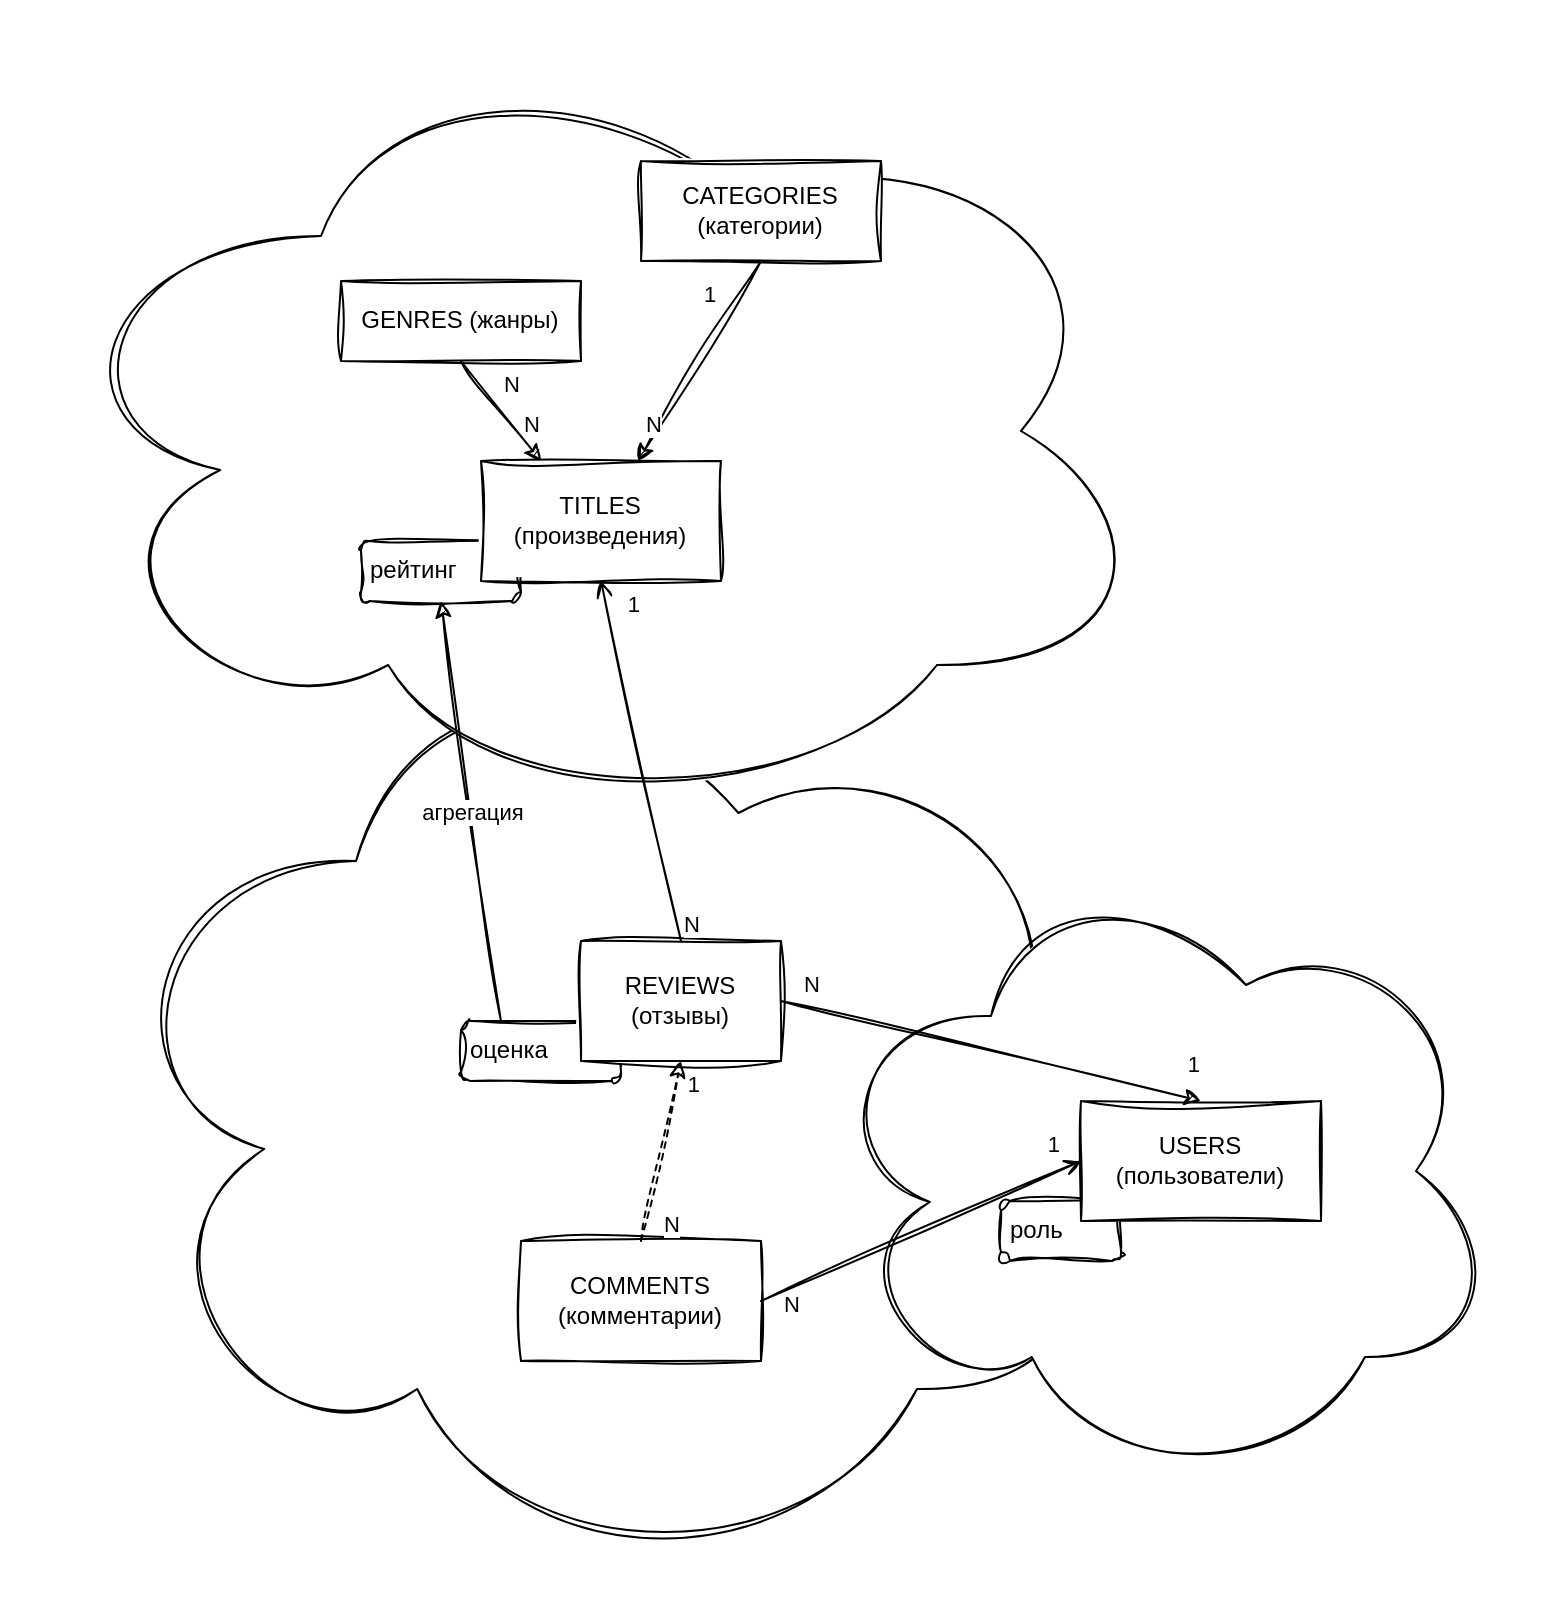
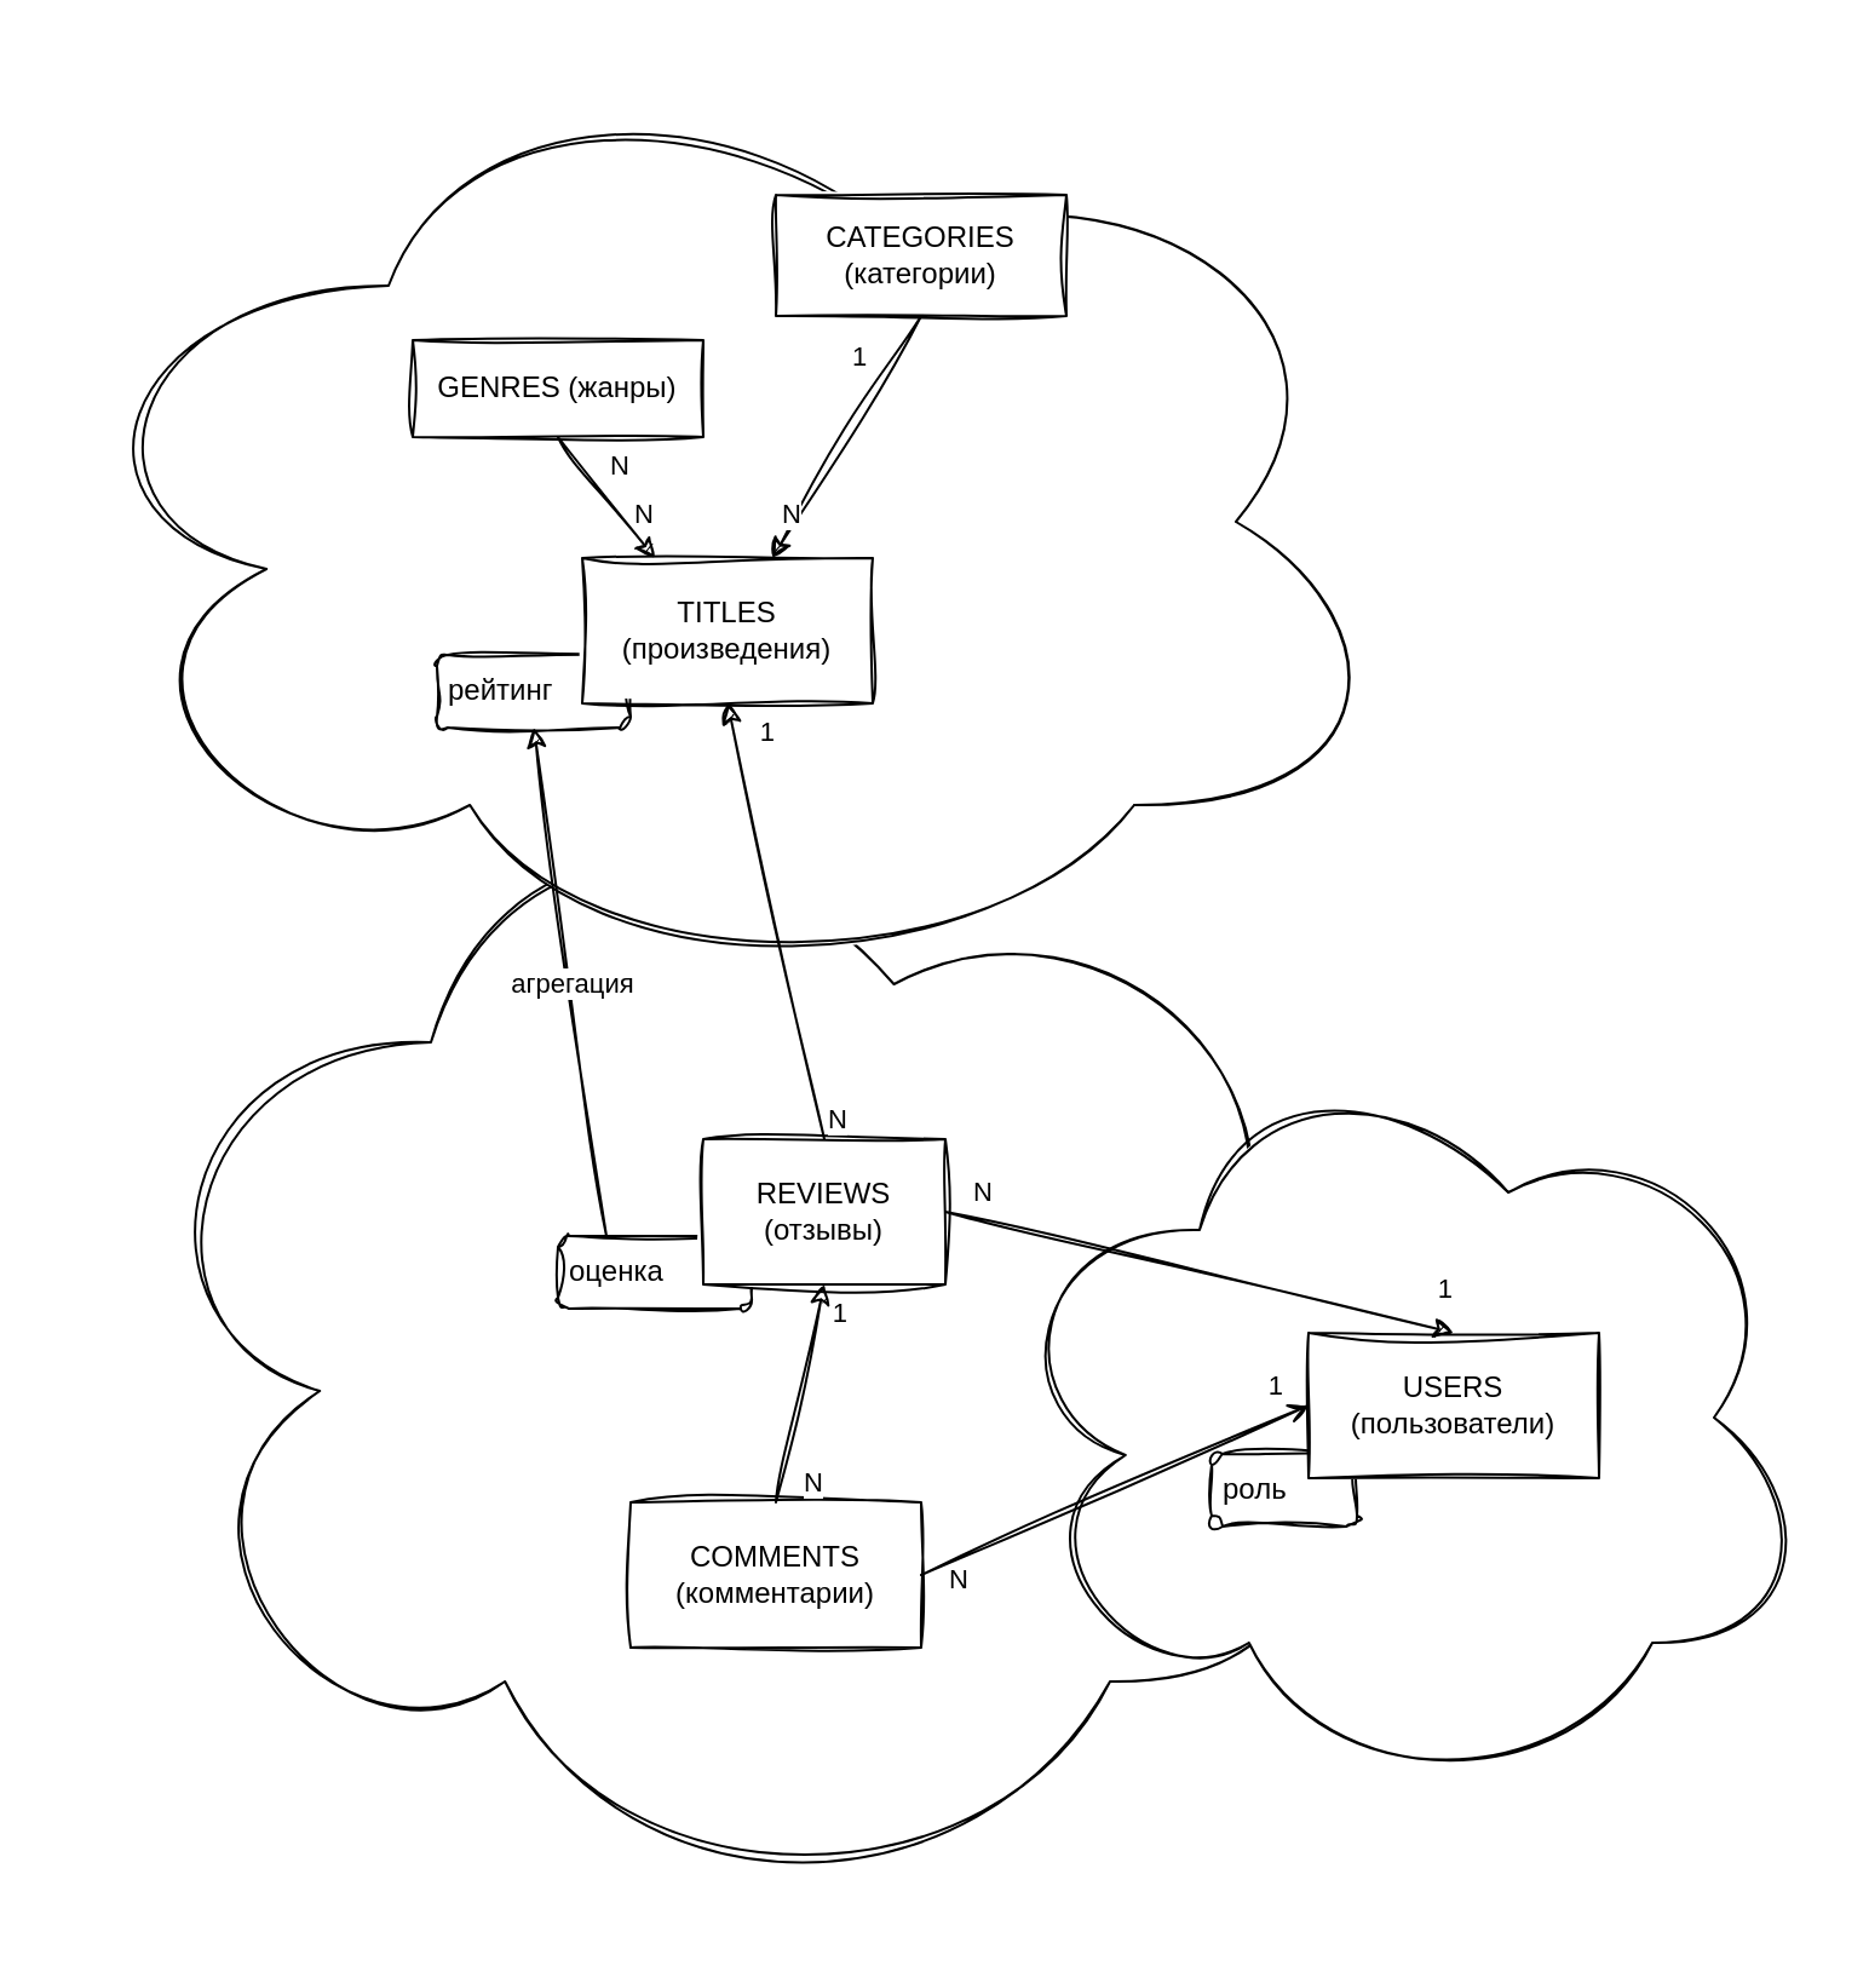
  <mxCell id="0" />
  <mxCell id="1" parent="0" />
  <mxCell id="2" value="" style="ellipse;shape=cloud;whiteSpace=wrap;html=1;sketch=1;curveFitting=1;jiggle=2;" vertex="1" parent="1"><mxGeometry x="50" y="310" width="510" height="480" as="geometry" /></mxCell>
  <mxCell id="3" value="" style="ellipse;shape=cloud;whiteSpace=wrap;html=1;sketch=1;curveFitting=1;jiggle=2;" vertex="1" parent="1"><mxGeometry x="20" width="560" height="390" as="geometry" y="20" /></mxCell>
  <mxCell id="4" value="" style="group" vertex="1" connectable="0" parent="1"><mxGeometry x="180" y="230" width="180" height="70" as="geometry" /></mxCell>
  <mxCell id="5" value="&lt;div align=&quot;left&quot;&gt;рейтинг&lt;/div&gt;" style="rounded=1;whiteSpace=wrap;html=1;sketch=1;curveFitting=1;jiggle=2;align=left;spacingLeft=3;" vertex="1" parent="4"><mxGeometry y="40" width="80" height="30" as="geometry" /></mxCell>
  <mxCell id="6" value="TITLES (произведения)" style="rounded=0;whiteSpace=wrap;html=1;sketch=1;curveFitting=1;jiggle=2;" vertex="1" parent="4"><mxGeometry x="60" width="120" height="60" as="geometry" /></mxCell>
  <mxCell id="7" value="" style="group" vertex="1" connectable="0" parent="1"><mxGeometry x="230" y="470" width="180" height="70" as="geometry" /></mxCell>
  <mxCell id="8" value="оценка" style="rounded=1;whiteSpace=wrap;html=1;sketch=1;curveFitting=1;jiggle=2;align=left;spacingLeft=3;" vertex="1" parent="7"><mxGeometry y="40" width="80" height="30" as="geometry" /></mxCell>
  <mxCell id="9" value="REVIEWS (отзывы)" style="rounded=0;whiteSpace=wrap;html=1;sketch=1;curveFitting=1;jiggle=2;" vertex="1" parent="7"><mxGeometry x="60" width="100" height="60" as="geometry" /></mxCell>
  <mxCell id="10" value="GENRES (жанры)" style="rounded=0;whiteSpace=wrap;html=1;sketch=1;curveFitting=1;jiggle=2;" vertex="1" parent="1"><mxGeometry x="170" y="140" width="120" height="40" as="geometry" /></mxCell>
  <mxCell id="11" value="CATEGORIES (категории)" style="rounded=0;whiteSpace=wrap;html=1;sketch=1;curveFitting=1;jiggle=2;" vertex="1" parent="1"><mxGeometry x="320" y="80" width="120" height="50" as="geometry" /></mxCell>
  <mxCell id="12" value="" style="endArrow=classic;html=1;rounded=0;exitX=0.5;exitY=1;exitDx=0;exitDy=0;entryX=0.25;entryY=0;entryDx=0;entryDy=0;sketch=1;curveFitting=1;jiggle=2;" edge="1" parent="1" source="10" target="6"><mxGeometry relative="1" as="geometry"><mxPoint x="610" y="350" as="sourcePoint" /><mxPoint x="530" y="440" as="targetPoint" /></mxGeometry></mxCell>
  <mxCell id="13" value="&lt;div style=&quot;font-size: 11px;&quot;&gt;N&lt;/div&gt;" style="edgeLabel;resizable=0;html=1;align=left;verticalAlign=bottom;fontSize=11;" connectable="0" vertex="1" parent="12"><mxGeometry x="-1" relative="1" as="geometry"><mxPoint x="20" y="20" as="offset" /></mxGeometry></mxCell>
  <mxCell id="14" value="N" style="edgeLabel;resizable=0;html=1;align=right;verticalAlign=bottom;" connectable="0" vertex="1" parent="12"><mxGeometry x="1" relative="1" as="geometry"><mxPoint y="-10" as="offset" /></mxGeometry></mxCell>
  <mxCell id="15" value="" style="endArrow=classic;html=1;rounded=0;exitX=0.5;exitY=1;exitDx=0;exitDy=0;sketch=1;curveFitting=1;jiggle=2;" edge="1" parent="1" source="11" target="6"><mxGeometry relative="1" as="geometry"><mxPoint x="370" y="440" as="sourcePoint" /><mxPoint x="530" y="440" as="targetPoint" /></mxGeometry></mxCell>
  <mxCell id="16" value="1" style="edgeLabel;resizable=0;html=1;align=left;verticalAlign=bottom;" connectable="0" vertex="1" parent="15"><mxGeometry x="-1" relative="1" as="geometry"><mxPoint x="-30" y="25" as="offset" /></mxGeometry></mxCell>
  <mxCell id="17" value="N" style="edgeLabel;resizable=0;html=1;align=right;verticalAlign=bottom;" connectable="0" vertex="1" parent="15"><mxGeometry x="1" relative="1" as="geometry"><mxPoint x="12" y="-10" as="offset" /></mxGeometry></mxCell>
  <mxCell id="18" value="COMMENTS (комментарии)" style="rounded=0;whiteSpace=wrap;html=1;sketch=1;curveFitting=1;jiggle=2;" vertex="1" parent="1"><mxGeometry x="260" y="620" width="120" height="60" as="geometry" /></mxCell>
- <mxCell id="19" value="" style="endArrow=classic;html=1;rounded=0;exitX=0.5;exitY=0;exitDx=0;exitDy=0;entryX=0.5;entryY=1;entryDx=0;entryDy=0;sketch=1;curveFitting=1;jiggle=2;dashed=1;" edge="1" parent="1" source="18" target="9"><mxGeometry relative="1" as="geometry"><mxPoint x="370" y="440" as="sourcePoint" /><mxPoint x="530" y="440" as="targetPoint" /></mxGeometry></mxCell>
+ <mxCell id="19" value="" style="endArrow=classic;html=1;rounded=0;exitX=0.5;exitY=0;exitDx=0;exitDy=0;entryX=0.5;entryY=1;entryDx=0;entryDy=0;sketch=1;curveFitting=1;jiggle=2;" edge="1" parent="1" source="18" target="9"><mxGeometry relative="1" as="geometry"><mxPoint x="370" y="440" as="sourcePoint" /><mxPoint x="530" y="440" as="targetPoint" /></mxGeometry></mxCell>
  <mxCell id="20" value="N" style="edgeLabel;resizable=0;html=1;align=left;verticalAlign=bottom;" connectable="0" vertex="1" parent="19"><mxGeometry x="-1" relative="1" as="geometry"><mxPoint x="10" as="offset" /></mxGeometry></mxCell>
  <mxCell id="21" value="1" style="edgeLabel;resizable=0;html=1;align=right;verticalAlign=bottom;" connectable="0" vertex="1" parent="19"><mxGeometry x="1" relative="1" as="geometry"><mxPoint x="10" y="20" as="offset" /></mxGeometry></mxCell>
  <mxCell id="22" value="" style="endArrow=classic;html=1;rounded=0;exitX=0.25;exitY=0;exitDx=0;exitDy=0;entryX=0.5;entryY=1;entryDx=0;entryDy=0;sketch=1;curveFitting=1;jiggle=2;" edge="1" parent="1" source="8" target="5"><mxGeometry relative="1" as="geometry"><mxPoint x="400" y="440" as="sourcePoint" /><mxPoint x="500" y="440" as="targetPoint" /></mxGeometry></mxCell>
  <mxCell id="23" value="агрегация" style="edgeLabel;resizable=0;html=1;align=center;verticalAlign=middle;" connectable="0" vertex="1" parent="22"><mxGeometry relative="1" as="geometry" /></mxCell>
- <mxCell id="24" value="" style="endArrow=open;html=1;rounded=0;exitX=0.5;exitY=0;exitDx=0;exitDy=0;entryX=0.5;entryY=1;entryDx=0;entryDy=0;sketch=1;curveFitting=1;jiggle=2;" edge="1" parent="1" source="9" target="6"><mxGeometry relative="1" as="geometry"><mxPoint x="370" y="440" as="sourcePoint" /><mxPoint x="300" y="300" as="targetPoint" /></mxGeometry></mxCell>
+ <mxCell id="24" value="" style="endArrow=classic;html=1;rounded=0;exitX=0.5;exitY=0;exitDx=0;exitDy=0;entryX=0.5;entryY=1;entryDx=0;entryDy=0;sketch=1;curveFitting=1;jiggle=2;" edge="1" parent="1" source="9" target="6"><mxGeometry relative="1" as="geometry"><mxPoint x="370" y="440" as="sourcePoint" /><mxPoint x="300" y="300" as="targetPoint" /></mxGeometry></mxCell>
  <mxCell id="25" value="N" style="edgeLabel;resizable=0;html=1;align=left;verticalAlign=bottom;" connectable="0" vertex="1" parent="24"><mxGeometry x="-1" relative="1" as="geometry" /></mxCell>
  <mxCell id="26" value="&lt;div&gt;1&lt;/div&gt;" style="edgeLabel;resizable=0;html=1;align=right;verticalAlign=bottom;" connectable="0" vertex="1" parent="24"><mxGeometry x="1" relative="1" as="geometry"><mxPoint x="20" y="20" as="offset" /></mxGeometry></mxCell>
  <mxCell id="27" value="" style="group" vertex="1" connectable="0" parent="1"><mxGeometry x="410" y="430" width="340" height="310" as="geometry" /></mxCell>
  <mxCell id="28" value="" style="ellipse;shape=cloud;whiteSpace=wrap;html=1;sketch=1;curveFitting=1;jiggle=2;" vertex="1" parent="27"><mxGeometry width="340" height="310" as="geometry" /></mxCell>
  <mxCell id="29" value="" style="group" vertex="1" connectable="0" parent="27"><mxGeometry x="70" y="120" width="180" height="80" as="geometry" /></mxCell>
  <mxCell id="30" value="роль" style="rounded=1;whiteSpace=wrap;html=1;sketch=1;curveFitting=1;jiggle=2;align=left;spacingLeft=3;" vertex="1" parent="29"><mxGeometry x="20" y="50" width="60" height="30" as="geometry" /></mxCell>
  <mxCell id="31" value="USERS (пользователи)" style="rounded=0;whiteSpace=wrap;html=1;sketch=1;curveFitting=1;jiggle=2;" vertex="1" parent="29"><mxGeometry x="60" width="120" height="60" as="geometry" /></mxCell>
  <mxCell id="32" value="" style="endArrow=open;html=1;rounded=0;exitX=1;exitY=0.5;exitDx=0;exitDy=0;entryX=0;entryY=0.5;entryDx=0;entryDy=0;sketch=1;curveFitting=1;jiggle=2;" edge="1" parent="1" source="18" target="31"><mxGeometry relative="1" as="geometry"><mxPoint x="330" y="420" as="sourcePoint" /><mxPoint x="490" y="420" as="targetPoint" /></mxGeometry></mxCell>
  <mxCell id="33" value="N" style="edgeLabel;resizable=0;html=1;align=left;verticalAlign=bottom;" connectable="0" vertex="1" parent="32"><mxGeometry x="-1" relative="1" as="geometry"><mxPoint x="10" y="10" as="offset" /></mxGeometry></mxCell>
  <mxCell id="34" value="1" style="edgeLabel;resizable=0;html=1;align=right;verticalAlign=bottom;" connectable="0" vertex="1" parent="32"><mxGeometry x="1" relative="1" as="geometry"><mxPoint x="-10" as="offset" /></mxGeometry></mxCell>
  <mxCell id="35" value="" style="endArrow=classic;html=1;rounded=0;exitX=1;exitY=0.5;exitDx=0;exitDy=0;entryX=0.5;entryY=0;entryDx=0;entryDy=0;sketch=1;curveFitting=1;jiggle=2;" edge="1" parent="1" source="9" target="31"><mxGeometry relative="1" as="geometry"><mxPoint x="330" y="420" as="sourcePoint" /><mxPoint x="490" y="420" as="targetPoint" /></mxGeometry></mxCell>
  <mxCell id="36" value="N" style="edgeLabel;resizable=0;html=1;align=left;verticalAlign=bottom;" connectable="0" vertex="1" parent="35"><mxGeometry x="-1" relative="1" as="geometry"><mxPoint x="10" as="offset" /></mxGeometry></mxCell>
  <mxCell id="37" value="1" style="edgeLabel;resizable=0;html=1;align=right;verticalAlign=bottom;" connectable="0" vertex="1" parent="35"><mxGeometry x="1" relative="1" as="geometry"><mxPoint y="-10" as="offset" /></mxGeometry></mxCell>
